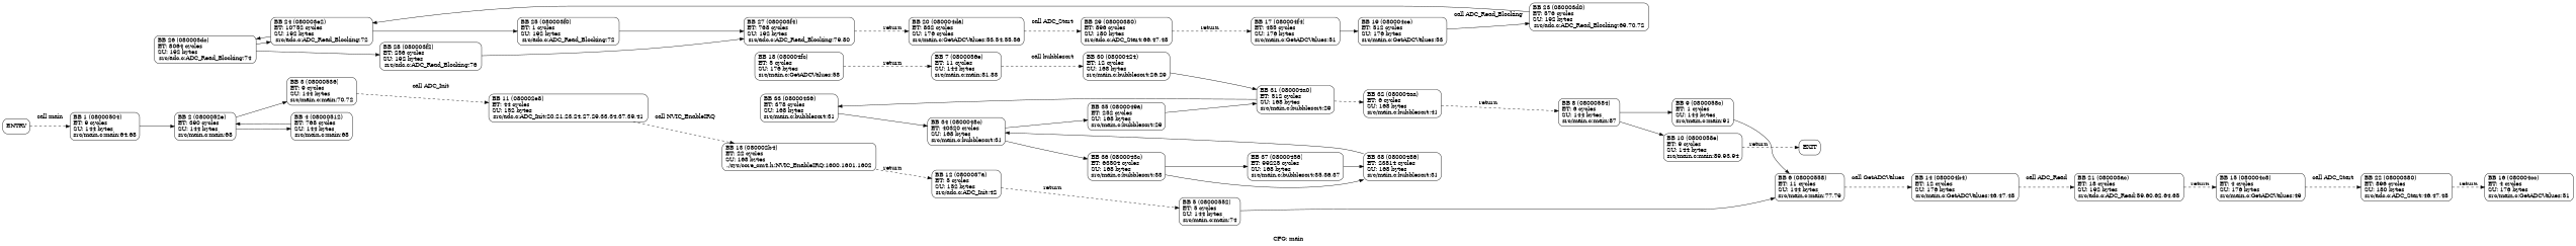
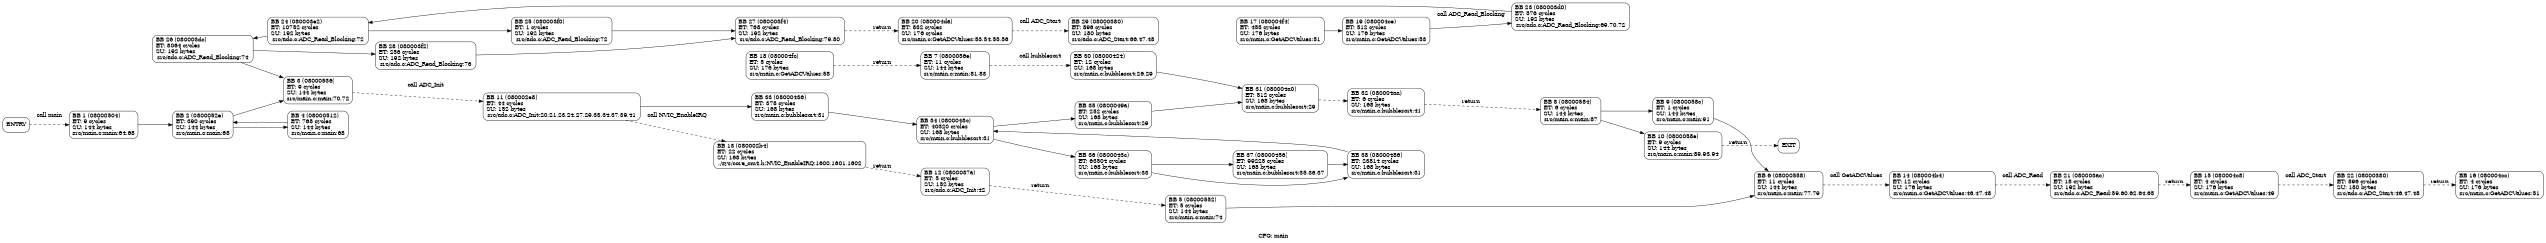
  digraph {
    bgcolor="#ffffff"
    label="CFG: main\l"
    rankdir=LR
    node [bgcolor="#ffffff" shape=Mrecord]
    n1 [height=0.51389 label="{ ENTRY}" width=0.94444]
    n2 [height=0.95833 label="{ BB 1 (08000504)\lET: 9 cycles \lSU: 144 bytes\lsrc/main.c:main:64,68}" width=2.4306]
    n3 [height=0.95833 label="{ BB 2 (0800052e)\lET: 390 cycles \lSU: 144 bytes\lsrc/main.c:main:68}" width=2.1389]
    n4 [height=0.95833 label="{ BB 3 (08000536)\lET: 9 cycles \lSU: 144 bytes\lsrc/main.c:main:70,72}" width=2.4306]
    n5 [height=0.95833 label="{ BB 4 (08000512)\lET: 768 cycles \lSU: 144 bytes\lsrc/main.c:main:68}" width=2.1389]
    n6 [height=0.95833 label="{ BB 11 (080002e8)\lET: 44 cycles \lSU: 152 bytes\lsrc/adc.c:ADC_Init:20,21,23,24,27,29,33,34,37,39,41}" width=5.5556]
    n7 [height=0.95833 label="{ BB 13 (080002b4)\lET: 22 cycles \lSU: 168 bytes\l./sys/core_cm4.h:NVIC_EnableIRQ:1600,1601,1602}" width=5.375]
    n8 [height=0.95833 label="{ BB 12 (0800037a)\lET: 5 cycles \lSU: 152 bytes\lsrc/adc.c:ADC_Init:42}" width=2.4236]
    n9 [height=0.95833 label="{ BB 5 (08000552)\lET: 5 cycles \lSU: 144 bytes\lsrc/main.c:main:74}" width=2.1389]
    n10 [height=0.95833 label="{ BB 6 (08000558)\lET: 11 cycles \lSU: 144 bytes\lsrc/main.c:main:77,79}" width=2.4306]
    n11 [height=0.95833 label="{ BB 14 (080004b4)\lET: 12 cycles \lSU: 176 bytes\lsrc/main.c:GetADCValues:46,47,48}" width=3.7292]
    n12 [height=0.95833 label="{ BB 21 (080003ac)\lET: 18 cycles \lSU: 192 bytes \lsrc/adc.c:ADC_Read:59,60,62,64,65}" width=3.8125]
    n13 [height=0.95833 label="{ BB 15 (080004c8)\lET: 4 cycles \lSU: 176 bytes\lsrc/main.c:GetADCValues:49}" width=3.0972]
    n14 [height=0.95833 label="{ BB 7 (0800056e)\lET: 11 cycles \lSU: 144 bytes\lsrc/main.c:main:81,83}" width=2.4306]
    n15 [height=0.95833 label="{ BB 30 (08000424)\lET: 12 cycles \lSU: 168 bytes\lsrc/main.c:bubblesort:26,29}" width=3.0278]
    n16 [height=0.95833 label="{ BB 31 (080004a0)\lET: 512 cycles \lSU: 168 bytes\lsrc/main.c:bubblesort:29}" width=2.7083]
    n17 [height=0.95833 label="{ BB 32 (080004aa)\lET: 6 cycles \lSU: 168 bytes\lsrc/main.c:bubblesort:41}" width=2.7083]
    n18 [height=0.95833 label="{ BB 33 (08000436)\lET: 378 cycles \lSU: 168 bytes\lsrc/main.c:bubblesort:31}" width=2.7083]
    n19 [height=0.95833 label="{ BB 8 (08000584)\lET: 6 cycles \lSU: 144 bytes\lsrc/main.c:main:87}" width=2.1389]
    n20 [height=0.95833 label="{ BB 9 (0800058c)\lET: 1 cycles\lSU: 144 bytes\lsrc/main.c:main:91}" width=2.1389]
    n21 [height=0.95833 label="{ BB 10 (0800058e)\lET: 9 cycles \lSU: 144 bytes\lsrc/main.c:main:89,93,94}" width=2.7569]
    n22 [height=0.51389 label="{ EXIT}" width=0.75]
    n23 [height=0.95833 label="{ BB 22 (08000380)\lET: 896 cycles \lSU: 180 bytes\lsrc/adc.c:ADC_Start:46,47,48}" width=3.1806]
    n24 [height=0.95833 label="{ BB 16 (080004cc)\lET: 4 cycles \lSU: 176 bytes\lsrc/main.c:GetADCValues:51}" width=3.0972]
    n25 [height=0.95833 label="{ BB 17 (080004f4)\lET: 455 cycles \lSU: 176 bytes\lsrc/main.c:GetADCValues:51}" width=3.0972]
    n26 [height=0.95833 label="{ BB 19 (080004ce)\lET: 512 cycles \lSU: 176 bytes\lsrc/main.c:GetADCValues:53}" width=3.0972]
    n27 [height=0.95833 label="{ BB 18 (080004fc)\lET: 5 cycles \lSU: 176 bytes\lsrc/main.c:GetADCValues:58}" width=3.0972]
    n28 [height=0.95833 label="{ BB 23 (080003d0)\lET: 576 cycles \lSU: 192 bytes \lsrc/adc.c:ADC_Read_Blocking:69,70,72}" width=4.1736]
    n29 [height=0.95833 label="{ BB 24 (080003e2)\lET: 10752 cycles \lSU: 192 bytes \lsrc/adc.c:ADC_Read_Blocking:72}" width=3.5556]
    n30 [height=0.95833 label="{ BB 25 (080003f0)\lET: 1 cycles\lSU: 192 bytes \lsrc/adc.c:ADC_Read_Blocking:72}" width=3.5556]
    n31 [height=0.95833 label="{ BB 26 (080003dc)\lET: 8064 cycles \lSU: 192 bytes \lsrc/adc.c:ADC_Read_Blocking:74}" width=3.5556]
    n32 [height=0.95833 label="{ BB 20 (080004da)\lET: 832 cycles \lSU: 176 cycles\lsrc/main.c:GetADCValues:53,54,55,56}" width=4.0347]
    n33 [height=0.95833 label="{ BB 29 (08000380)\lET: 896 cycles \lSU: 180 bytes\lsrc/adc.c:ADC_Start:66,47,48}" width=3.1806]
    n34 [height=0.95833 label="{ BB 27 (080003f4)\lET: 768 cycles \lSU: 192 bytes \lsrc/adc.c:ADC_Read_Blocking:79,80}" width=3.8611]
    n35 [height=0.95833 label="{ BB 28 (080003f2)\lET: 256 cycles \lSU: 192 bytes \lsrc/adc.c:ADC_Read_Blocking:76}" width=3.5556]
    n36 [height=0.95833 label="{ BB 34 (0800048c)\lET: 40320 cycles \lSU: 168 bytes\lsrc/main.c:bubblesort:31}" width=2.7083]
    n37 [height=0.95833 label="{ BB 35 (0800049a)\lET: 252 cycles \lSU: 168 bytes\lsrc/main.c:bubblesort:29}" width=2.7083]
    n38 [height=0.95833 label="{ BB 36 (0800043c)\lET: 63504 cycles \lSU: 168 bytes\lsrc/main.c:bubblesort:33}" width=2.7083]
    n39 [height=0.95833 label="{ BB 37 (08000456)\lET: 99225 cycles \lSU: 168 bytes\lsrc/main.c:bubblesort:35,36,37}" width=3.3403]
    n40 [height=0.95833 label="{ BB 38 (08000486)\lET: 23814 cycles \lSU: 168 bytes\lsrc/main.c:bubblesort:31}" width=2.7083]
    n1 -> n2 [label="call main\l\l" style=dashed]
    n2 -> n3
    n3 -> n4
    n3 -> n5
    n4 -> n6 [label="call ADC_Init\l\l" style=dashed]
    n5 -> n3
    n6 -> n7 [label="call NVIC_EnableIRQ\l\l" style=dashed]
    n7 -> n8 [label="return\l" style=dashed]
    n8 -> n9 [label="return\l" style=dashed]
    n9 -> n10
    n10 -> n11 [label="call GetADCValues\l\l" style=dashed]
    n11 -> n12 [label="call ADC_Read\l\l" style=dashed]
    n12 -> n13 [label="return\l" style=dashed]
    n13 -> n23 [label="call ADC_Start\l\l" style=dashed]
    n14 -> n15 [label="call bubblesort\l\l" style=dashed]
    n15 -> n16
    n16 -> n17 [style=dashed]
-   n16 -> n18
+   n6 -> n18
    n17 -> n19 [label="return\l" style=dashed]
    n18 -> n36
    n19 -> n20
    n19 -> n21
    n20 -> n10
    n21 -> n22 [label="return\l" style=dashed]
    n23 -> n24 [label="return\l" style=dashed]
    n25 -> n26
    n26 -> n28 [label="call ADC_Read_Blocking\l\l" style=solid]
    n27 -> n14 [label="return\l" style=dashed]
    n28 -> n29
    n29 -> n30
    n29 -> n31
    n30 -> n34
-   n31 -> n29
+   n31 -> n4
    n31 -> n35
    n32 -> n33 [label="call ADC_Start\l\l" style=dashed]
-   n33 -> n25 [label="return\l" style=dashed]
    n34 -> n32 [label="return\l" style=dashed]
    n35 -> n34
    n36 -> n37
    n36 -> n38
    n37 -> n16
    n38 -> n39
    n38 -> n40
    n39 -> n40
    n40 -> n36
  }
